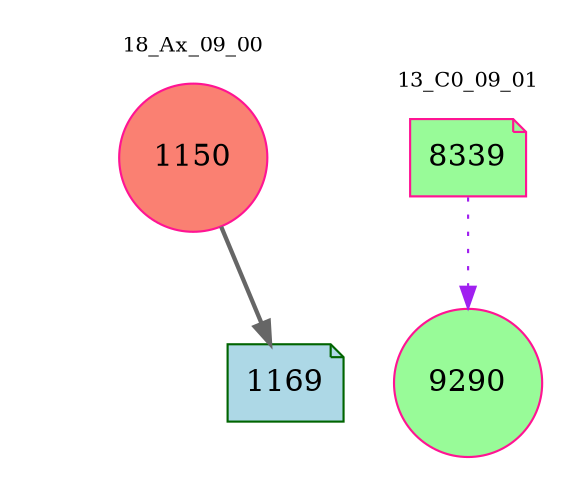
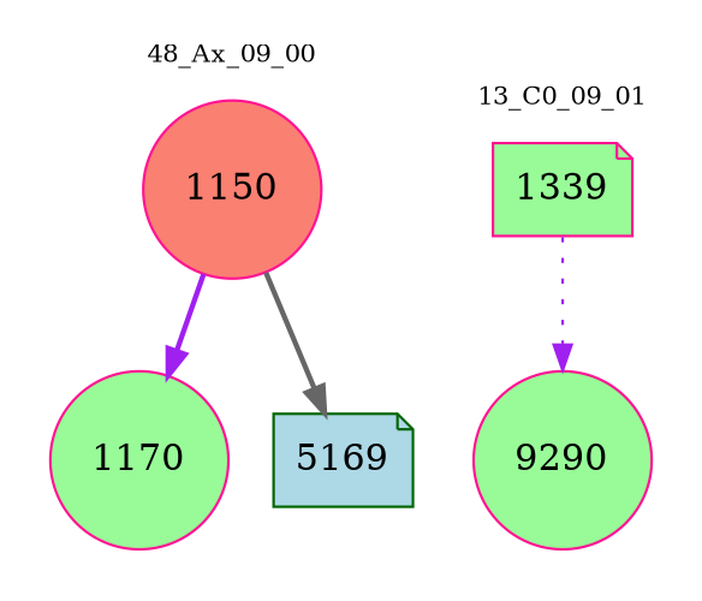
  digraph {
    node [color=deeppink fillcolor=palegreen shape=circle style=filled]
    edge [color=purple style=bold]
    n1 [fillcolor=salmon label=1150]
-   n3 [color=darkgreen fillcolor=lightblue label=1169 shape=note]
-   n4 [label=8339 shape=note]
+   n2 [label=1170]
+   n3 [color=darkgreen fillcolor=lightblue label=5169 shape=note]
+   n4 [label=1339 shape=note]
    n5 [label=9290]
    subgraph cluster_1 {
      color=white
      fontsize=10
-     label="18_Ax_09_00"
+     label="48_Ax_09_00"
      n1
+     n2
      n3
    }
    subgraph cluster_2 {
      color=white
      fontsize=10
      label="13_C0_09_01"
      n4
      n5
    }
+   n1 -> n2
    n1 -> n3 [color=gray40]
    n4 -> n5 [style=dotted]
  }
